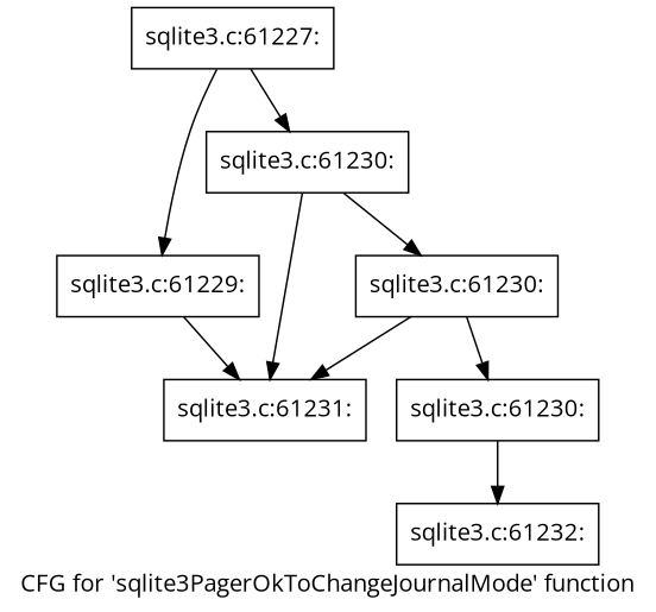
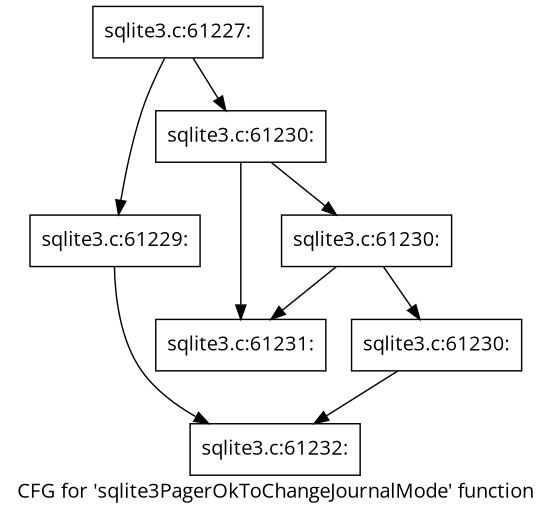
  digraph {
    fontname="Open Sans"
    label="CFG for 'sqlite3PagerOkToChangeJournalMode' function"
    node [fontname="Open Sans" shape=record]
    edge [fontname="Open Sans"]
    n1 [label="{sqlite3.c:61227:}"]
    n2 [label="{sqlite3.c:61229:}"]
    n3 [label="{sqlite3.c:61230:}"]
    n4 [label="{sqlite3.c:61232:}"]
    n5 [label="{sqlite3.c:61230:}"]
    n6 [label="{sqlite3.c:61231:}"]
    n7 [label="{sqlite3.c:61230:}"]
    n1 -> n2
    n1 -> n3
-   n2 -> n6
+   n2 -> n4
    n3 -> n5
    n3 -> n6
    n5 -> n6
    n5 -> n7
    n7 -> n4
  }
